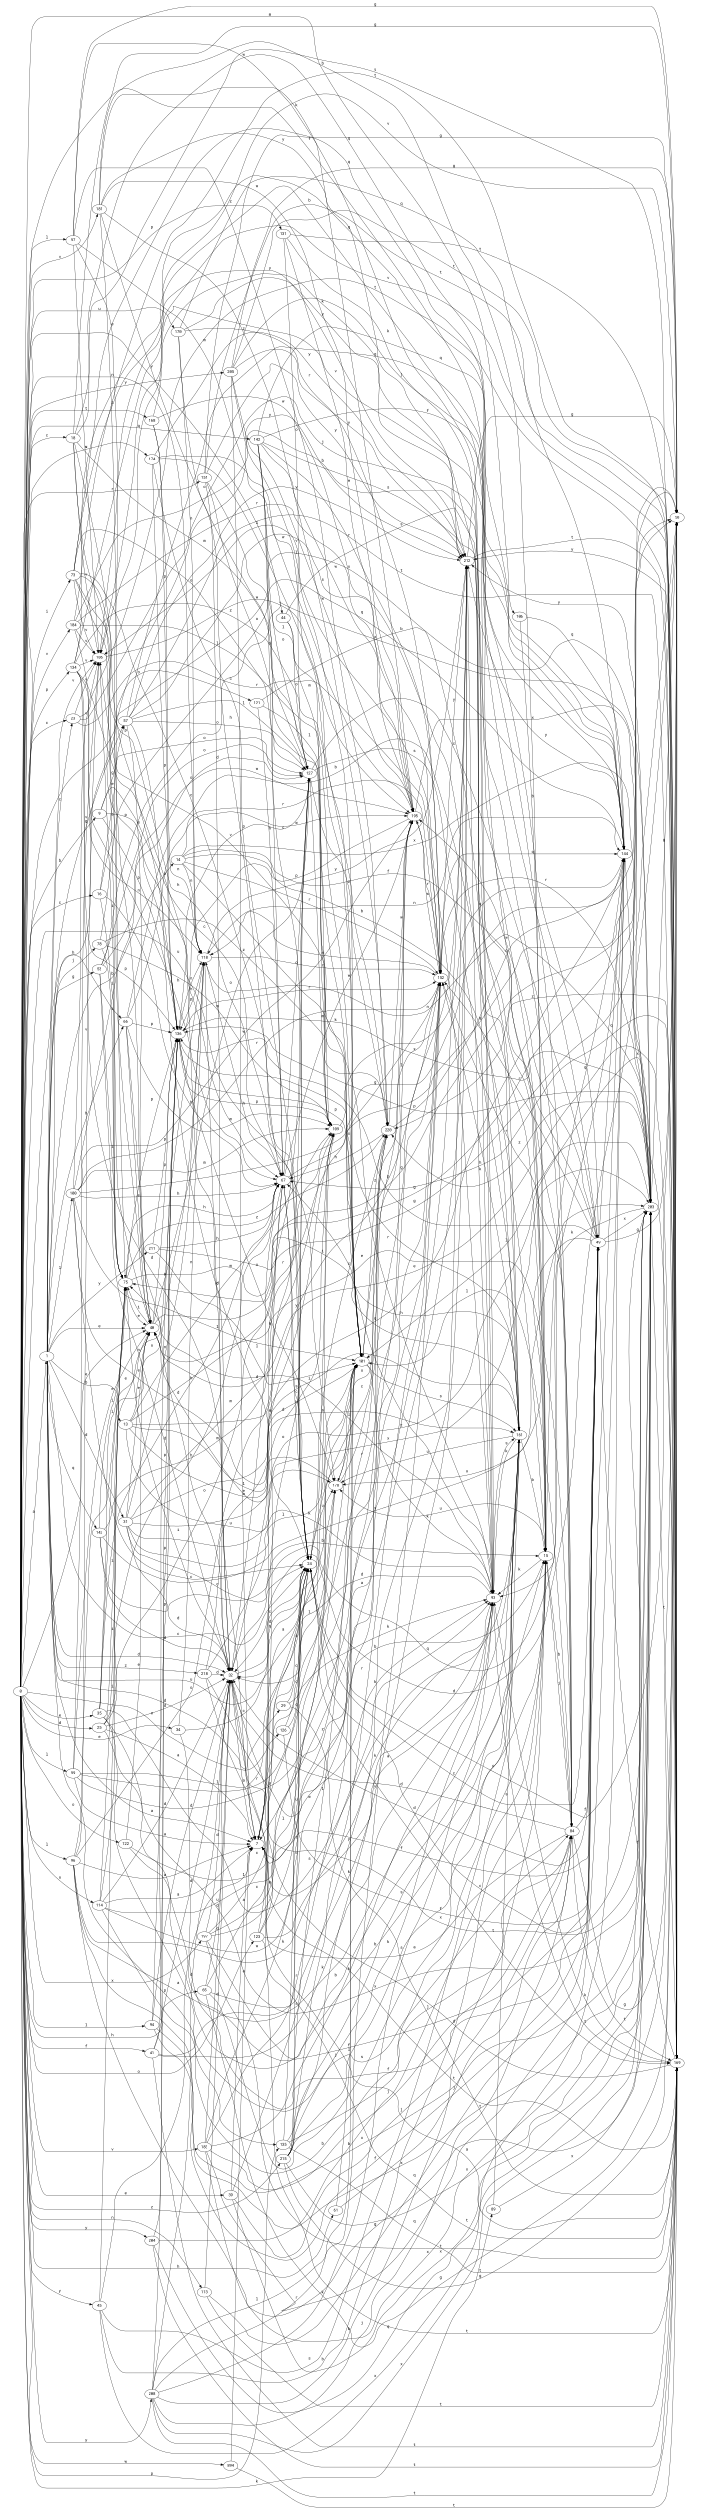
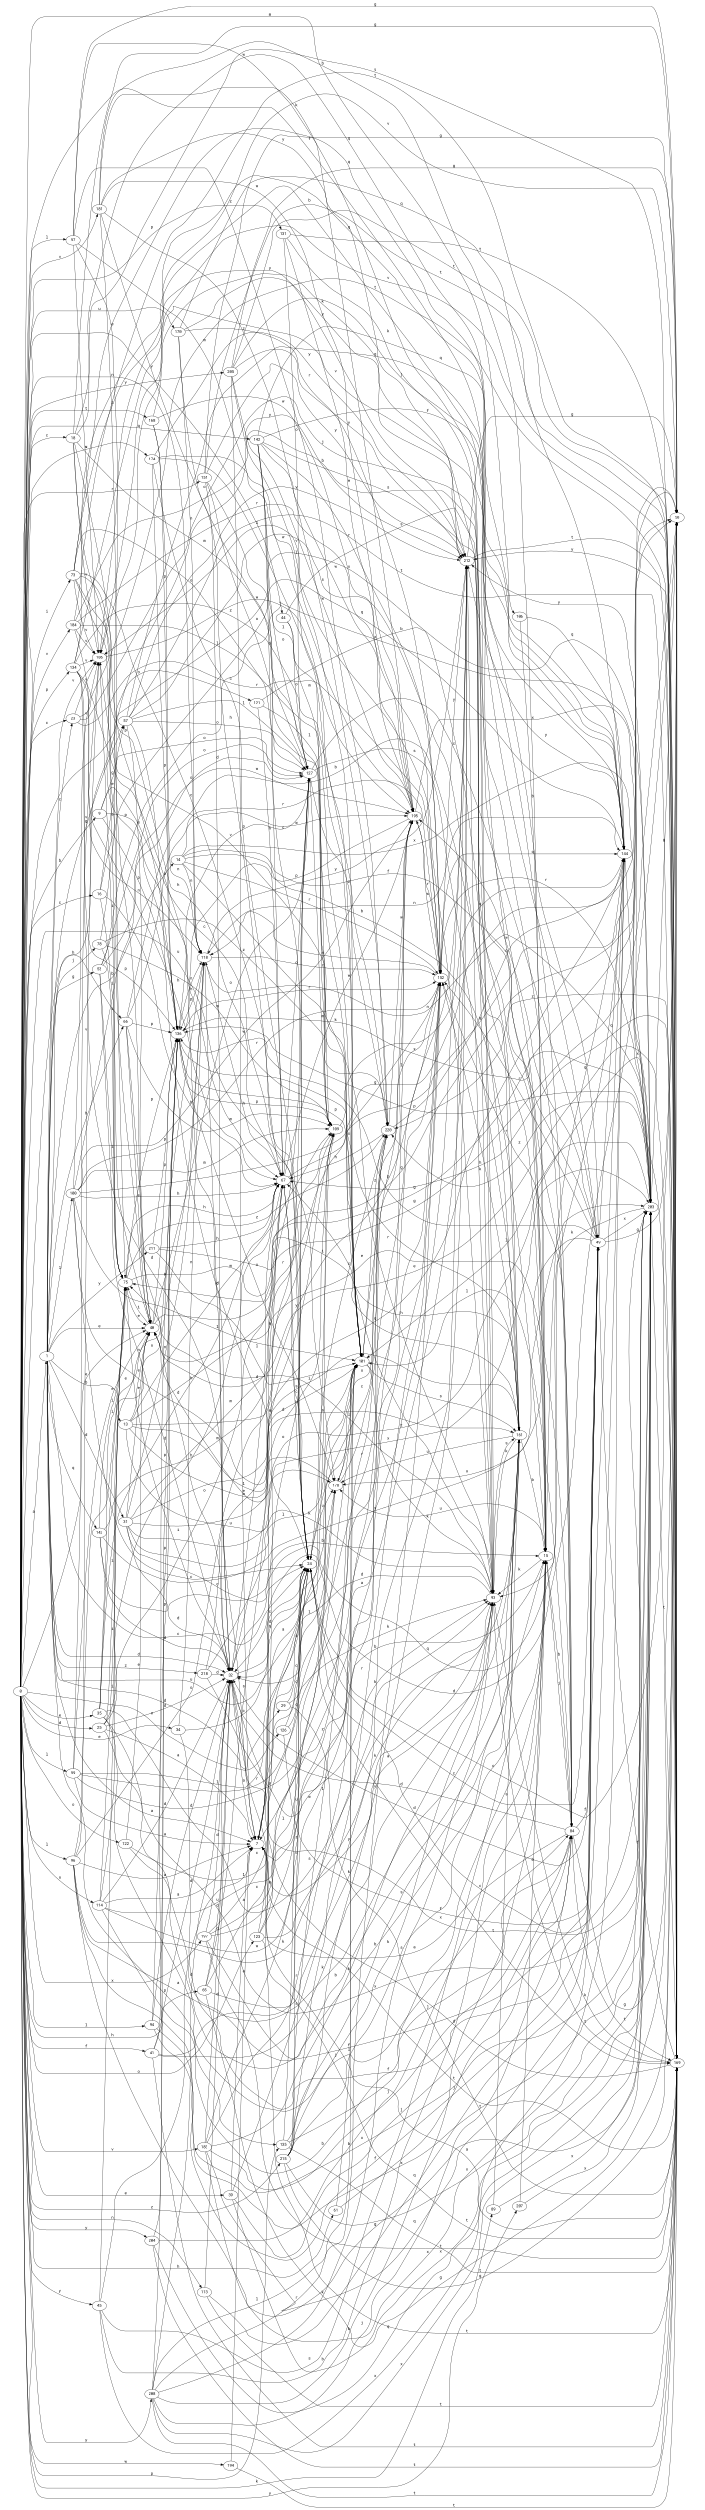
  strict digraph {
    fontname="Roboto Mono"
    rankdir=LR
    node [fontname="Roboto Mono"]
    edge [fontname="Roboto Mono"]
    0
    1
    9
    16
    18
    23
    25
    34
    35
    39
    40
    41
    44
    45
    49
    61
    65
    66
    73
    89
    94
    96
    97
    99
    106
    113
    114
    118
    121
    122
    123
    126
    131
    134
    135
    142
    151
    168
    170
    174
    178
    181
    183
    184
-   194 [label=894]
+   194
    197
    204
    205
+   207
    208
    215
    7
    13
    14
    24
    29
    31
    32
    53
    57
    78
    100
    143
    186
    203
    211
    218
    67
    136
    127
    15
    75
    169
    109
    144
    58
    152
    84
    161
    212
    93
    195
    101
    220
    0 -> 1 [label=a]
    0 -> 9 [label=b]
    0 -> 16 [label=c]
    0 -> 18 [label=c]
    0 -> 23 [label=c]
    0 -> 25 [label=d]
    0 -> 34 [label=e]
    0 -> 35 [label=e]
    0 -> 39 [label=e]
    0 -> 40 [label=e]
    0 -> 41 [label=f]
    0 -> 44 [label=f]
    0 -> 45 [label=f]
    0 -> 49 [label=f]
    0 -> 61 [label=h]
    0 -> 65 [label=h]
    0 -> 66 [label=h]
    0 -> 73 [label=i]
    0 -> 89 [label=k]
    0 -> 94 [label=l]
    0 -> 96 [label=l]
    0 -> 97 [label=l]
    0 -> 99 [label=l]
    0 -> 106 [label=m]
    0 -> 113 [label=n]
    0 -> 114 [label=n]
    0 -> 118 [label=n]
    0 -> 121 [label=o]
    0 -> 122 [label=o]
    0 -> 123 [label=o]
    0 -> 126 [label=o]
    0 -> 131 [label=p]
    0 -> 134 [label=p]
    0 -> 135 [label=p]
    0 -> 142 [label=q]
    0 -> 151 [label=r]
    0 -> 168 [label=t]
    0 -> 170 [label=u]
    0 -> 174 [label=u]
    0 -> 178 [label=u]
    0 -> 181 [label=v]
    0 -> 183 [label=v]
    0 -> 184 [label=v]
    0 -> 194 [label=w]
    0 -> 197 [label=x]
    0 -> 204 [label=y]
    0 -> 205 [label=y]
+   0 -> 207 [label=y]
    0 -> 208 [label=y]
    0 -> 215 [label=z]
    1 -> 23 [label=c]
    1 -> 40 [label=e]
    1 -> 66 [label=h]
    1 -> 135 [label=p]
    1 -> 178 [label=u]
    1 -> 7 [label=a]
    1 -> 13 [label=b]
    1 -> 14 [label=b]
    1 -> 24 [label=c]
    1 -> 29 [label=d]
    1 -> 31 [label=d]
    1 -> 32 [label=d]
    1 -> 53 [label=g]
    1 -> 57 [label=g]
    1 -> 78 [label=j]
    1 -> 100 [label=l]
    1 -> 143 [label=q]
    1 -> 186 [label=v]
    1 -> 203 [label=x]
    1 -> 211 [label=y]
    1 -> 218 [label=z]
    9 -> 24 [label=c]
    9 -> 57 [label=g]
    9 -> 67 [label=h]
    9 -> 136 [label=p]
    16 -> 67 [label=h]
    16 -> 127 [label=o]
    16 -> 15 [label=b]
    16 -> 75 [label=i]
    18 -> 40 [label=e]
    18 -> 186 [label=v]
    18 -> 136 [label=p]
    18 -> 169 [label=t]
    18 -> 109 [label=m]
    18 -> 144 [label=q]
    18 -> 58 [label=g]
    23 -> 186 [label=v]
    23 -> 169 [label=t]
    23 -> 152 [label=r]
    23 -> 84 [label=j]
    25 -> 7 [label=a]
    25 -> 32 [label=d]
    25 -> 67 [label=h]
    25 -> 127 [label=o]
    25 -> 75 [label=i]
    25 -> 84 [label=j]
    34 -> 49 [label=f]
    34 -> 118 [label=n]
    34 -> 24 [label=c]
    35 -> 49 [label=f]
    35 -> 118 [label=n]
    35 -> 203 [label=x]
    35 -> 67 [label=h]
    35 -> 75 [label=i]
    35 -> 161 [label=s]
    39 -> 7 [label=a]
    39 -> 203 [label=x]
    39 -> 84 [label=j]
    39 -> 212 [label=y]
    40 -> 136 [label=p]
    40 -> 127 [label=o]
    40 -> 75 [label=i]
    40 -> 58 [label=g]
    41 -> 32 [label=d]
    41 -> 136 [label=p]
    41 -> 169 [label=t]
    41 -> 152 [label=r]
    41 -> 93 [label=k]
    44 -> 127 [label=o]
    44 -> 109 [label=m]
    44 -> 161 [label=s]
    45 -> 7 [label=a]
    45 -> 203 [label=x]
    45 -> 15 [label=b]
    45 -> 75 [label=i]
    45 -> 161 [label=s]
    49 -> 178 [label=u]
    49 -> 24 [label=c]
    49 -> 32 [label=d]
    49 -> 203 [label=x]
    49 -> 136 [label=p]
    49 -> 144 [label=q]
    49 -> 58 [label=g]
    49 -> 152 [label=r]
    49 -> 195 [label=w]
    61 -> 84 [label=j]
    61 -> 101 [label=l]
    65 -> 24 [label=c]
    65 -> 32 [label=d]
    65 -> 58 [label=g]
-   65 -> 161 [label=s]
+   65 -> 67 [label=s]
    65 -> 93 [label=k]
    66 -> 40 [label=e]
    66 -> 32 [label=d]
    66 -> 136 [label=p]
    66 -> 15 [label=b]
    66 -> 109 [label=m]
    66 -> 152 [label=r]
    73 -> 40 [label=e]
    73 -> 24 [label=c]
    73 -> 186 [label=v]
    73 -> 67 [label=h]
    73 -> 136 [label=p]
    73 -> 127 [label=o]
    73 -> 144 [label=q]
    73 -> 212 [label=y]
    89 -> 203 [label=x]
    89 -> 161 [label=s]
    94 -> 49 [label=f]
    94 -> 32 [label=d]
    94 -> 203 [label=x]
    94 -> 136 [label=p]
    96 -> 118 [label=n]
    96 -> 7 [label=a]
    96 -> 186 [label=v]
    96 -> 203 [label=x]
    96 -> 127 [label=o]
    96 -> 58 [label=g]
    96 -> 161 [label=s]
    96 -> 93 [label=k]
    97 -> 40 [label=e]
    97 -> 186 [label=v]
    97 -> 109 [label=m]
    97 -> 58 [label=g]
    97 -> 195 [label=w]
    97 -> 220 [label=z]
    99 -> 40 [label=e]
    99 -> 7 [label=a]
    99 -> 186 [label=v]
    99 -> 152 [label=r]
    99 -> 212 [label=y]
    99 -> 101 [label=l]
    106 -> 15 [label=b]
    106 -> 144 [label=q]
    113 -> 32 [label=d]
    113 -> 169 [label=t]
    113 -> 144 [label=q]
    114 -> 40 [label=e]
    114 -> 178 [label=u]
    114 -> 7 [label=a]
    114 -> 32 [label=d]
    114 -> 15 [label=b]
    114 -> 75 [label=i]
    114 -> 195 [label=w]
    118 -> 32 [label=d]
    118 -> 67 [label=h]
    118 -> 136 [label=p]
    118 -> 152 [label=r]
    118 -> 212 [label=y]
    121 -> 67 [label=h]
    121 -> 15 [label=b]
    121 -> 101 [label=l]
    122 -> 40 [label=e]
    122 -> 15 [label=b]
    122 -> 101 [label=l]
    123 -> 178 [label=u]
    123 -> 67 [label=h]
    123 -> 169 [label=t]
    123 -> 93 [label=k]
    123 -> 220 [label=z]
    126 -> 49 [label=f]
    126 -> 24 [label=c]
    126 -> 152 [label=r]
    131 -> 127 [label=o]
    131 -> 169 [label=t]
    131 -> 93 [label=k]
    131 -> 195 [label=w]
    134 -> 118 [label=n]
    134 -> 7 [label=a]
    134 -> 32 [label=d]
    134 -> 186 [label=v]
    134 -> 136 [label=p]
    134 -> 15 [label=b]
    134 -> 144 [label=q]
    134 -> 220 [label=z]
    135 -> 24 [label=c]
    135 -> 169 [label=t]
    135 -> 84 [label=j]
    135 -> 161 [label=s]
    142 -> 49 [label=f]
    142 -> 24 [label=c]
    142 -> 67 [label=h]
    142 -> 127 [label=o]
    142 -> 144 [label=q]
    142 -> 152 [label=r]
    142 -> 161 [label=s]
    142 -> 195 [label=w]
    151 -> 32 [label=d]
    151 -> 127 [label=o]
    151 -> 169 [label=t]
    151 -> 58 [label=g]
    151 -> 212 [label=y]
    151 -> 101 [label=l]
    168 -> 118 [label=n]
    168 -> 136 [label=p]
    168 -> 93 [label=k]
    168 -> 195 [label=w]
    170 -> 118 [label=n]
    170 -> 67 [label=h]
    170 -> 144 [label=q]
    170 -> 152 [label=r]
    170 -> 212 [label=y]
    174 -> 24 [label=c]
    174 -> 136 [label=p]
    174 -> 212 [label=y]
    174 -> 195 [label=w]
    174 -> 101 [label=l]
    178 -> 40 [label=e]
    178 -> 152 [label=r]
    178 -> 101 [label=l]
    181 -> 127 [label=o]
    181 -> 15 [label=b]
    181 -> 75 [label=i]
    181 -> 212 [label=y]
    181 -> 93 [label=k]
    181 -> 195 [label=w]
    181 -> 220 [label=z]
    183 -> 32 [label=d]
    183 -> 203 [label=x]
    183 -> 144 [label=q]
    183 -> 84 [label=j]
    183 -> 93 [label=k]
    183 -> 195 [label=w]
    183 -> 220 [label=z]
    184 -> 186 [label=v]
    184 -> 67 [label=h]
    184 -> 169 [label=t]
    184 -> 152 [label=r]
    184 -> 212 [label=y]
    184 -> 101 [label=l]
    194 -> 7 [label=a]
    194 -> 169 [label=t]
    197 -> 24 [label=c]
    197 -> 32 [label=d]
    197 -> 15 [label=b]
    197 -> 169 [label=t]
    197 -> 109 [label=m]
    197 -> 101 [label=l]
    204 -> 136 [label=p]
    204 -> 15 [label=b]
    204 -> 169 [label=t]
    204 -> 144 [label=q]
    205 -> 7 [label=a]
    205 -> 169 [label=t]
    205 -> 58 [label=g]
    205 -> 84 [label=j]
    205 -> 212 [label=y]
    205 -> 195 [label=w]
    205 -> 101 [label=l]
+   207 -> 203 [label=x]
+   207 -> 15 [label=b]
    208 -> 32 [label=d]
    208 -> 203 [label=x]
    208 -> 136 [label=p]
    208 -> 15 [label=b]
    208 -> 169 [label=t]
    208 -> 152 [label=r]
    208 -> 84 [label=j]
    208 -> 93 [label=k]
    208 -> 101 [label=l]
    215 -> 24 [label=c]
    215 -> 203 [label=x]
    215 -> 58 [label=g]
    215 -> 152 [label=r]
    215 -> 161 [label=s]
    215 -> 212 [label=y]
    215 -> 93 [label=k]
    215 -> 101 [label=l]
    7 -> 67 [label=h]
    7 -> 127 [label=o]
    7 -> 169 [label=t]
    7 -> 93 [label=k]
    7 -> 101 [label=l]
    13 -> 40 [label=e]
    13 -> 178 [label=u]
    13 -> 109 [label=m]
    13 -> 152 [label=r]
    13 -> 161 [label=s]
    13 -> 212 [label=y]
    13 -> 101 [label=l]
    14 -> 49 [label=f]
    14 -> 118 [label=n]
    14 -> 203 [label=x]
    14 -> 15 [label=b]
    14 -> 152 [label=r]
    14 -> 93 [label=k]
    14 -> 195 [label=w]
    24 -> 178 [label=u]
    24 -> 7 [label=a]
    24 -> 32 [label=d]
    24 -> 67 [label=h]
    24 -> 169 [label=t]
    29 -> 24 [label=c]
    29 -> 169 [label=t]
    29 -> 93 [label=k]
    31 -> 40 [label=e]
    31 -> 118 [label=n]
    31 -> 24 [label=c]
    31 -> 32 [label=d]
    31 -> 203 [label=x]
    31 -> 169 [label=t]
    31 -> 109 [label=m]
    31 -> 144 [label=q]
    31 -> 93 [label=k]
    32 -> 7 [label=a]
    32 -> 24 [label=c]
    32 -> 203 [label=x]
    32 -> 75 [label=i]
    32 -> 169 [label=t]
    32 -> 144 [label=q]
    53 -> 32 [label=d]
    53 -> 203 [label=x]
    53 -> 127 [label=o]
    53 -> 75 [label=i]
    53 -> 195 [label=w]
    57 -> 40 [label=e]
    57 -> 24 [label=c]
    57 -> 127 [label=o]
    57 -> 169 [label=t]
    57 -> 144 [label=q]
    57 -> 161 [label=s]
    57 -> 212 [label=y]
    57 -> 101 [label=l]
    78 -> 75 [label=i]
    78 -> 109 [label=m]
    78 -> 144 [label=q]
    78 -> 220 [label=z]
    100 -> 24 [label=c]
    100 -> 186 [label=v]
    100 -> 67 [label=h]
    100 -> 127 [label=o]
    100 -> 109 [label=m]
    100 -> 58 [label=g]
    100 -> 152 [label=r]
    100 -> 161 [label=s]
    100 -> 195 [label=w]
    100 -> 101 [label=l]
    143 -> 32 [label=d]
    143 -> 203 [label=x]
    143 -> 15 [label=b]
    143 -> 75 [label=i]
    143 -> 109 [label=m]
    186 -> 75 [label=i]
    186 -> 195 [label=w]
    203 -> 118 [label=n]
    203 -> 24 [label=c]
    203 -> 136 [label=p]
    203 -> 169 [label=t]
    203 -> 58 [label=g]
    203 -> 152 [label=r]
    203 -> 212 [label=y]
    203 -> 93 [label=k]
    203 -> 101 [label=l]
    203 -> 220 [label=z]
    211 -> 67 [label=h]
    211 -> 136 [label=p]
    211 -> 58 [label=g]
    211 -> 101 [label=l]
-   218 -> 49 [label=f]
    218 -> 32 [label=d]
    218 -> 15 [label=b]
    218 -> 109 [label=m]
    218 -> 101 [label=l]
    67 -> 24 [label=c]
    67 -> 32 [label=d]
    67 -> 127 [label=o]
    67 -> 58 [label=g]
    67 -> 195 [label=w]
    136 -> 118 [label=n]
    136 -> 178 [label=u]
    136 -> 203 [label=x]
    136 -> 152 [label=r]
    136 -> 161 [label=s]
    127 -> 49 [label=c]
    127 -> 136 [label=p]
    127 -> 109 [label=m]
    127 -> 161 [label=s]
    127 -> 220 [label=z]
    15 -> 178 [label=u]
    15 -> 144 [label=q]
    15 -> 84 [label=j]
    15 -> 93 [label=k]
    75 -> 40 [label=e]
    75 -> 67 [label=h]
    75 -> 136 [label=p]
    75 -> 58 [label=g]
    75 -> 220 [label=z]
    169 -> 40 [label=e]
    169 -> 49 [label=f]
    169 -> 7 [label=a]
    169 -> 32 [label=d]
    169 -> 186 [label=v]
    169 -> 67 [label=h]
    169 -> 212 [label=y]
    169 -> 93 [label=k]
    169 -> 220 [label=z]
    109 -> 7 [label=a]
    109 -> 32 [label=d]
    109 -> 136 [label=p]
    109 -> 144 [label=q]
    144 -> 118 [label=n]
    144 -> 203 [label=x]
    144 -> 212 [label=y]
    58 -> 24 [label=c]
    58 -> 32 [label=d]
    58 -> 186 [label=v]
    152 -> 118 [label=n]
    152 -> 144 [label=q]
    152 -> 212 [label=y]
    152 -> 195 [label=w]
    152 -> 101 [label=l]
    84 -> 40 [label=e]
    84 -> 49 [label=f]
    84 -> 7 [label=a]
    84 -> 32 [label=d]
    84 -> 186 [label=v]
    84 -> 15 [label=b]
    84 -> 169 [label=t]
    84 -> 58 [label=g]
    84 -> 152 [label=r]
    84 -> 101 [label=l]
    161 -> 178 [label=u]
    161 -> 7 [label=a]
    161 -> 67 [label=h]
    161 -> 15 [label=b]
    161 -> 75 [label=i]
    161 -> 152 [label=r]
    161 -> 93 [label=k]
    212 -> 7 [label=a]
    212 -> 169 [label=t]
    212 -> 58 [label=g]
    212 -> 93 [label=k]
    93 -> 32 [label=d]
    93 -> 186 [label=v]
    93 -> 136 [label=p]
    93 -> 75 [label=i]
    93 -> 169 [label=t]
    93 -> 161 [label=s]
    195 -> 24 [label=c]
    195 -> 203 [label=x]
    195 -> 136 [label=p]
    195 -> 152 [label=r]
    101 -> 186 [label=v]
    101 -> 161 [label=s]
    101 -> 93 [label=k]
    101 -> 220 [label=z]
    220 -> 178 [label=u]
    220 -> 24 [label=c]
    220 -> 67 [label=h]
    220 -> 144 [label=q]
    220 -> 195 [label=w]
  }
